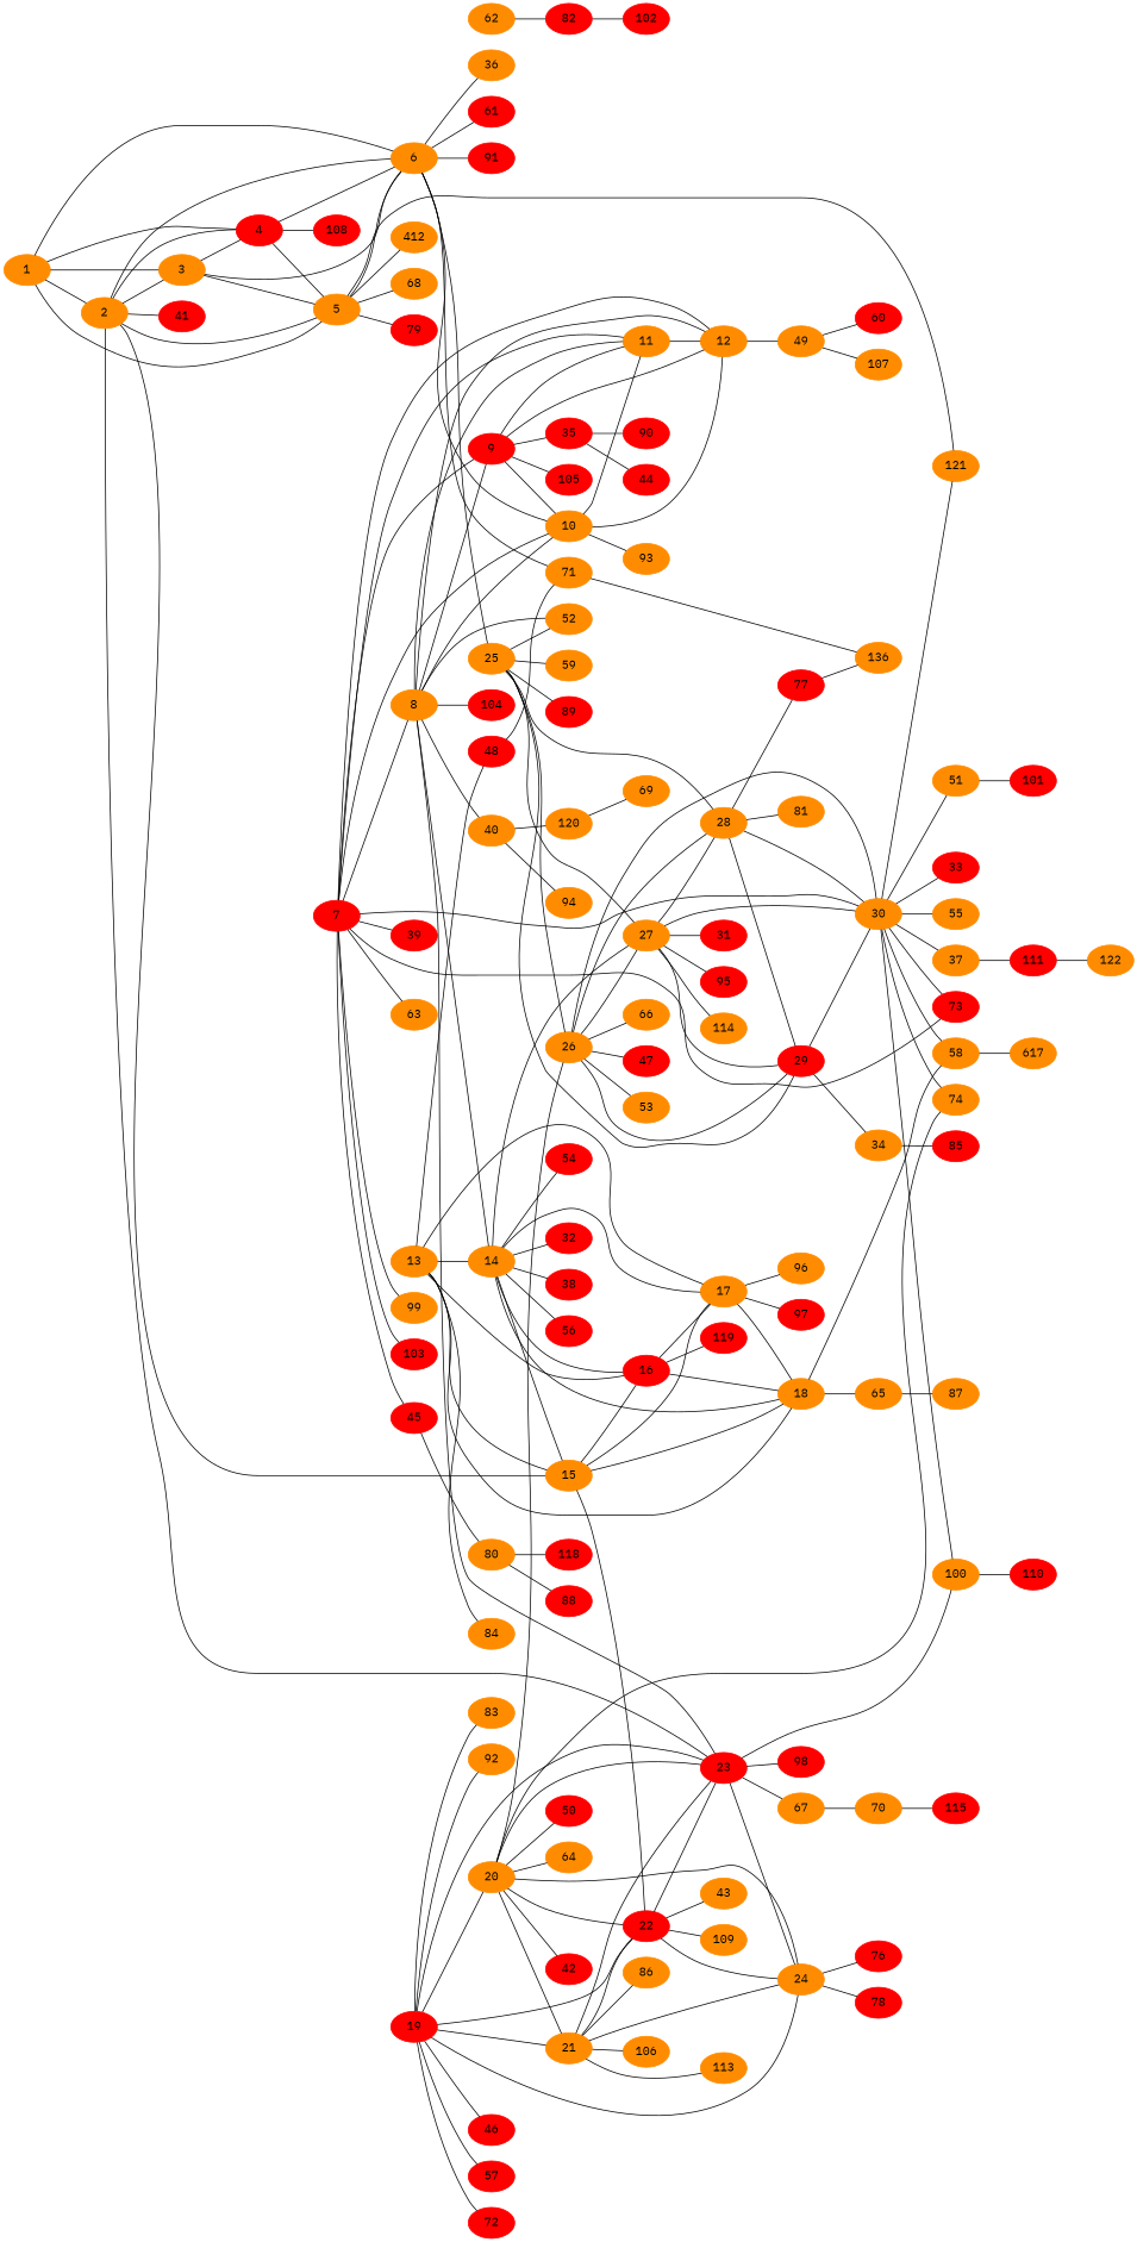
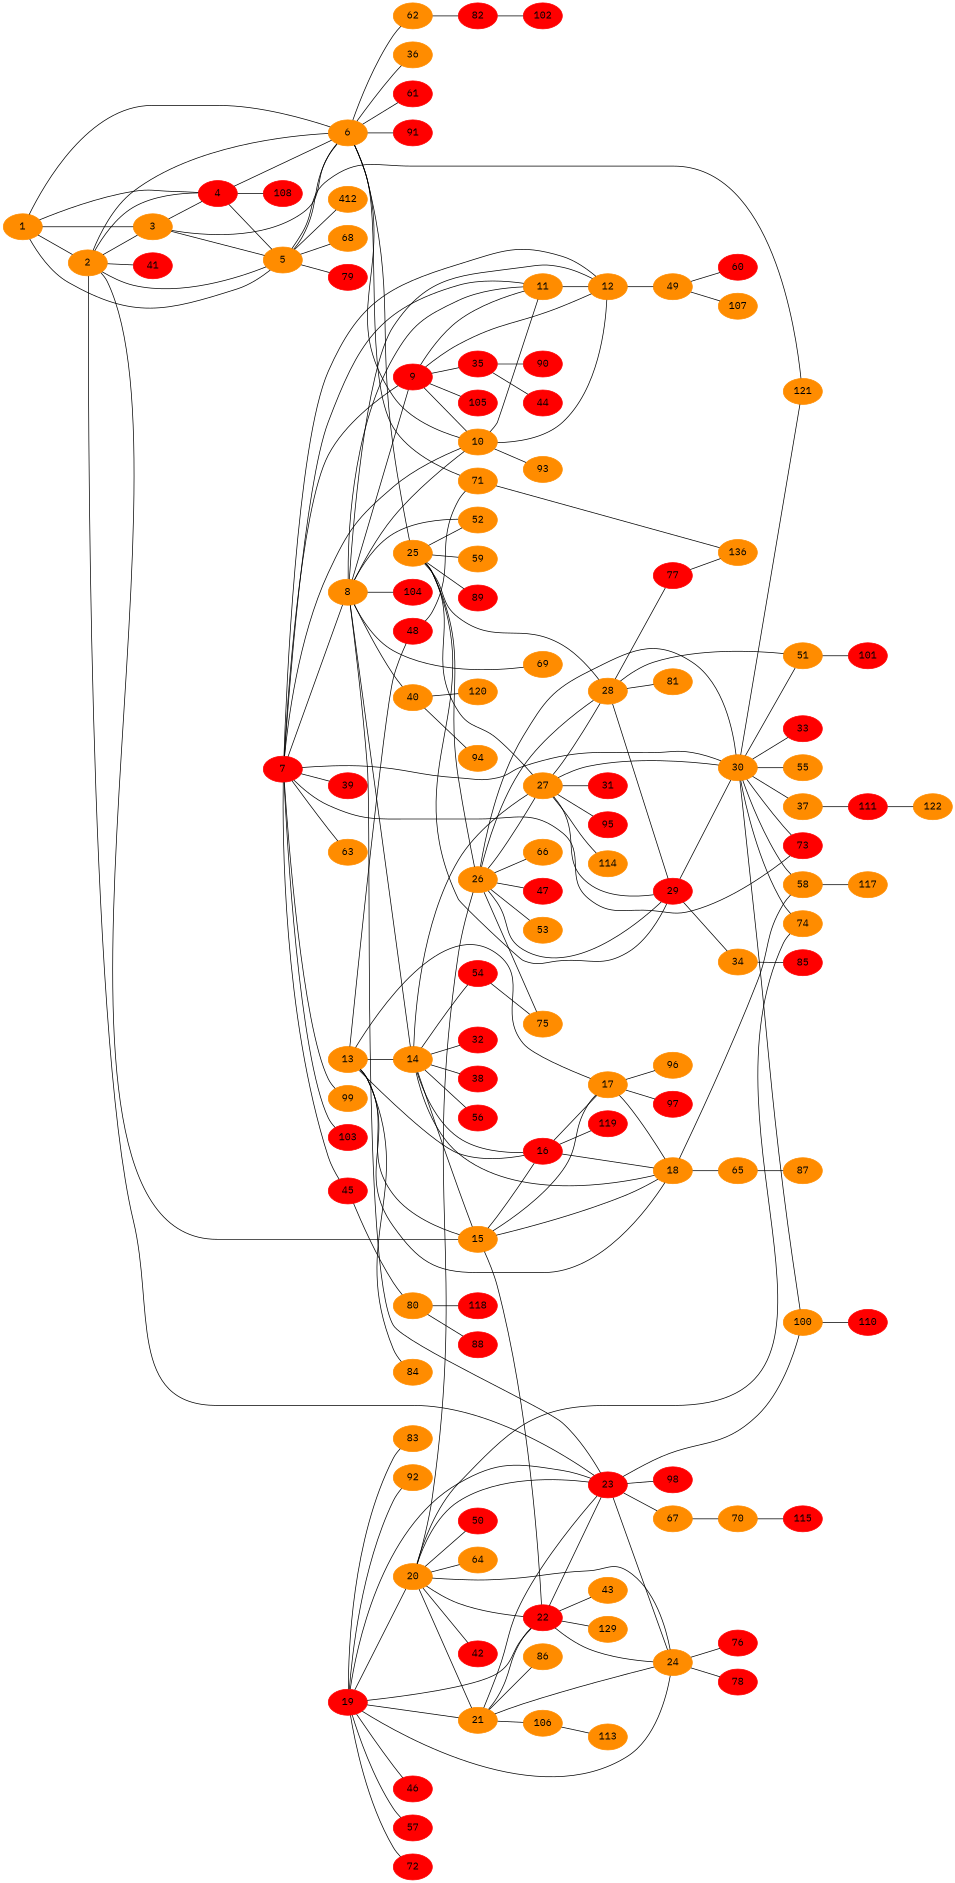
  graph {
    fontname="IBM Plex Mono"
    rankdir=LR
    node [color=darkorange fontname="IBM Plex Mono" style=filled]
    edge [fontname="IBM Plex Mono"]
    1
    2
    3
    4 [color=red]
    5
    6
    15
    23 [color=red]
    41 [color=red]
    108 [color=red]
    68
    79 [color=red]
    n13 [label=412]
    121
    10
    25
    36
    61 [color=red]
    62
    71
    91 [color=red]
    16 [color=red]
    17
    18
    22 [color=red]
    24
    67
    98 [color=red]
    100
    11
    12
    93
    52
    27
    26
    28
    29 [color=red]
    59
    89 [color=red]
    82 [color=red]
    n41 [label=136]
    7 [color=red]
    8
    9 [color=red]
    30
    39 [color=red]
    45 [color=red]
    63
    73 [color=red]
    99
    103 [color=red]
    14
    40
    69
    104 [color=red]
    35 [color=red]
    105 [color=red]
    49
    58
    74
    33 [color=red]
    37
    51
    55
    80
    32 [color=red]
    38 [color=red]
    54 [color=red]
    56 [color=red]
    94
    120
    44 [color=red]
    90 [color=red]
    60 [color=red]
    107
    13
    48 [color=red]
    84
    119 [color=red]
    96
    97 [color=red]
    65
    31 [color=red]
    95 [color=red]
    114
+   75
    43
-   109
-   117 [label=617]
+   109 [label=129]
+   117
    87
    19 [color=red]
    20
    21
    46 [color=red]
    57 [color=red]
    72 [color=red]
    83
    92
    42 [color=red]
    50 [color=red]
    64
    86
    106
    113
    76 [color=red]
    78 [color=red]
    47 [color=red]
    53
    66
    70
    110 [color=red]
    77 [color=red]
    81
    34
    85 [color=red]
    111 [color=red]
    101 [color=red]
    122
    88 [color=red]
    118 [color=red]
    102 [color=red]
    115 [color=red]
    1 -- 2
    1 -- 3
    1 -- 4
    1 -- 5
    1 -- 6
    2 -- 3
    2 -- 4
    2 -- 5
    2 -- 6
    2 -- 15
    2 -- 23
    2 -- 41
    3 -- 4
    3 -- 5
    3 -- 6
    4 -- 5
    4 -- 6
    4 -- 108
    5 -- 6
    5 -- 68
    5 -- 79
    5 -- n13
    5 -- 121
    6 -- 10
    6 -- 25
    6 -- 36
    6 -- 61
+   6 -- 62
    6 -- 71
    6 -- 91
    15 -- 16
    15 -- 17
    15 -- 18
    15 -- 22
    23 -- 24
    23 -- 67
    23 -- 98
    23 -- 100
    10 -- 11
    10 -- 12
    10 -- 93
    25 -- 52
    25 -- 27
    25 -- 26
    25 -- 28
    25 -- 29
    25 -- 59
    25 -- 89
    62 -- 82
    71 -- n41
    16 -- 17
    16 -- 18
    16 -- 119
    17 -- 18
    17 -- 96
    17 -- 97
    18 -- 58
    18 -- 65
    22 -- 23
    22 -- 24
    22 -- 43
    22 -- 109
    24 -- 76
    24 -- 78
    67 -- 70
    100 -- 110
    11 -- 12
    12 -- 49
    27 -- 28
    27 -- 29
    27 -- 30
    27 -- 31
    27 -- 95
    27 -- 114
    26 -- 27
    26 -- 28
    26 -- 29
    26 -- 30
+   26 -- 75
    26 -- 47
    26 -- 53
    26 -- 66
    28 -- 29
-   28 -- 30
+   28 -- 51
    28 -- 77
    28 -- 81
    29 -- 30
    29 -- 34
    82 -- 102
    7 -- 10
    7 -- 11
    7 -- 12
    7 -- 8
    7 -- 9
    7 -- 30
    7 -- 39
    7 -- 45
    7 -- 63
    7 -- 73
    7 -- 99
    7 -- 103
    8 -- 23
    8 -- 10
    8 -- 11
    8 -- 12
    8 -- 52
    8 -- 9
    8 -- 14
    8 -- 40
-   120 -- 69
+   8 -- 69
    8 -- 104
    9 -- 10
    9 -- 11
    9 -- 12
    9 -- 35
    9 -- 105
    30 -- 121
    30 -- 100
    30 -- 73
    30 -- 58
    30 -- 74
    30 -- 33
    30 -- 37
    30 -- 51
    30 -- 55
    45 -- 80
    14 -- 15
    14 -- 16
-   14 -- 17
    14 -- 18
    14 -- 27
    14 -- 32
    14 -- 38
    14 -- 54
    14 -- 56
    40 -- 94
    40 -- 120
    35 -- 44
    35 -- 90
    49 -- 60
    49 -- 107
    58 -- 117
    37 -- 111
    51 -- 101
    80 -- 88
    80 -- 118
+   54 -- 75
    13 -- 15
    13 -- 16
    13 -- 17
    13 -- 18
    13 -- 14
    13 -- 48
    13 -- 84
    48 -- 71
    65 -- 87
    19 -- 23
    19 -- 22
    19 -- 24
    19 -- 20
    19 -- 21
    19 -- 46
    19 -- 57
    19 -- 72
    19 -- 83
    19 -- 92
    20 -- 23
    20 -- 22
    20 -- 24
    20 -- 26
    20 -- 74
    20 -- 21
    20 -- 42
    20 -- 50
    20 -- 64
    21 -- 23
    21 -- 22
    21 -- 24
    21 -- 86
    21 -- 106
-   21 -- 113
+   106 -- 113
    70 -- 115
    77 -- n41
    34 -- 85
    111 -- 122
  }
